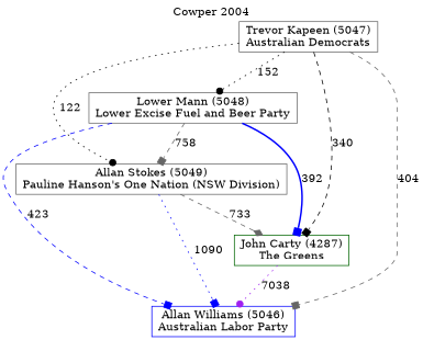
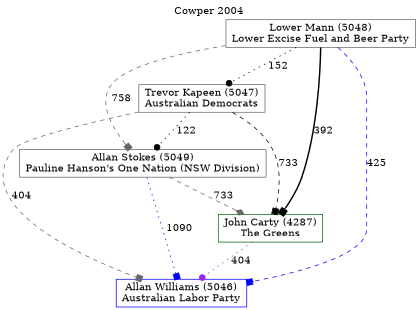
  digraph {
    label="Cowper 2004"
    labelloc=t
    mclimit=10
    node [color=gray40 shape=box]
    edge [arrowhead=box color=blue style=dashed]
    n1 [color=blue label="Allan Williams (5046)\nAustralian Labor Party"]
    n2 [color=darkgreen label="John Carty (4287)\nThe Greens"]
    n3 [label="Allan Stokes (5049)\nPauline Hanson's One Nation (NSW Division)"]
    n4 [label="Lower Mann (5048)\nLower Excise Fuel and Beer Party"]
    n5 [label="Trevor Kapeen (5047)\nAustralian Democrats"]
-   n2 -> n1 [arrowhead=dot color=purple label=7038 style=dotted]
+   n2 -> n1 [arrowhead=dot color=purple label=404 style=dotted]
    n3 -> n1 [label=1090 style=dotted]
    n3 -> n2 [arrowhead=diamond color=gray40 label=733]
-   n4 -> n1 [label=423]
-   n4 -> n2 [label=392 style=bold]
+   n4 -> n1 [label=425]
+   n4 -> n2 [color=black label=392 style=bold]
    n4 -> n3 [color=gray40 label=758]
    n5 -> n1 [color=gray40 label=404]
-   n5 -> n2 [color=black label=340]
+   n5 -> n2 [color=black label=733]
    n5 -> n3 [arrowhead=dot color=black label=122 style=dotted]
-   n5 -> n4 [arrowhead=dot color=black label=152 style=dotted]
+   n4 -> n5 [arrowhead=dot color=black label=152 style=dotted]
  }
